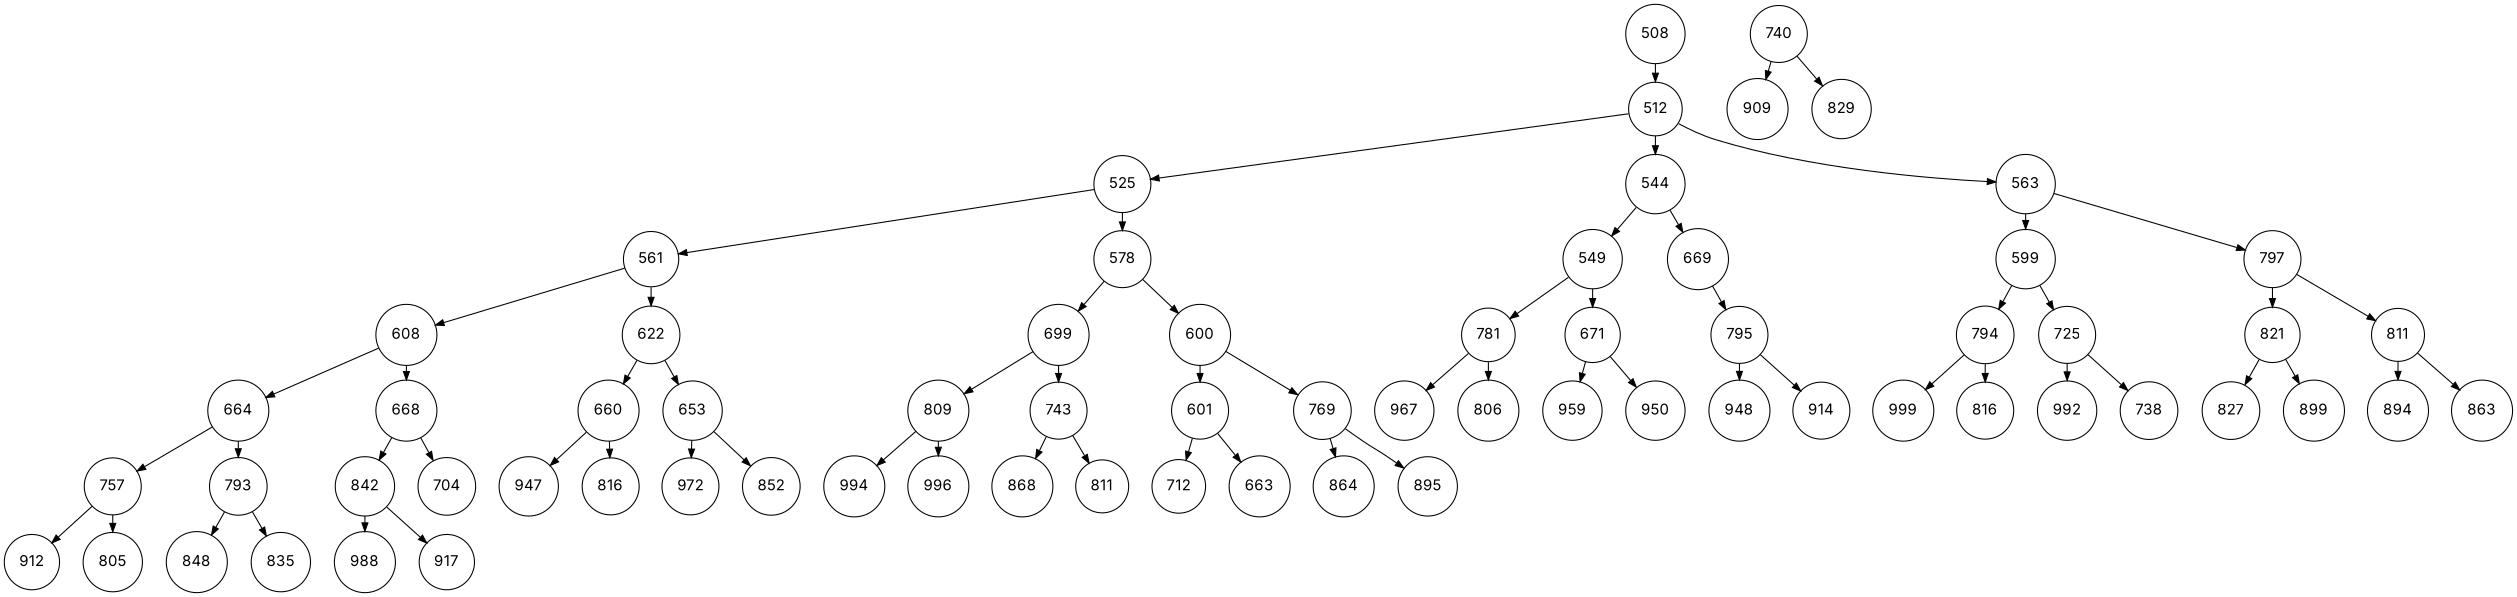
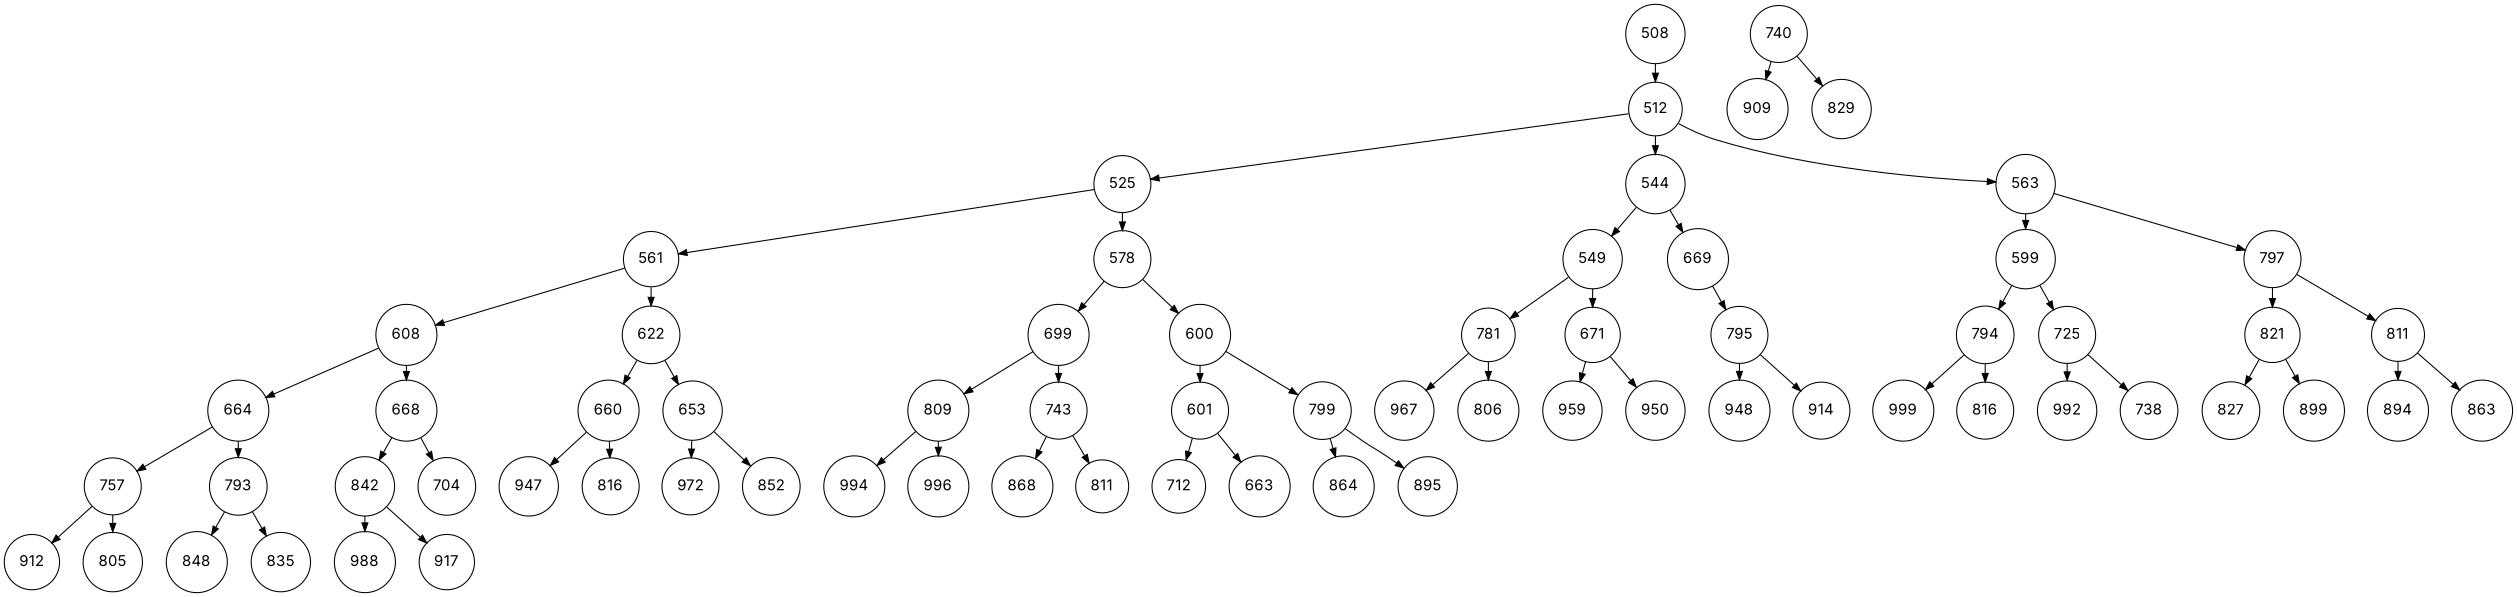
  digraph {
    fontname=Inter
    nodesep=0.3
    ranksep=0.2
    node [fontname=Inter shape=circle]
    edge [arrowsize=0.8 fontname=Inter side=left]
    n1 [label=508]
    n2 [label=512]
    n3 [label=525]
    n4 [label=561]
    n5 [label=578]
    n6 [label=544]
    n7 [label=563]
    n8 [label=608]
    n9 [label=622]
    n10 [label=699]
    n11 [label=600]
    n12 [label=549]
    n13 [label=669]
    n14 [label=599]
    n15 [label=797]
    n16 [label=664]
    n17 [label=668]
    n18 [label=660]
    n19 [label=653]
    n20 [label=809]
    n21 [label=743]
    n22 [label=601]
-   n23 [label=769]
+   n23 [label=799]
    n24 [label=781]
    n25 [label=671]
    n26 [label=795]
    n27 [label=794]
    n28 [label=725]
    n29 [label=821]
    n30 [label=811]
    n31 [label=757]
    n32 [label=793]
    n33 [label=842]
    n34 [label=704]
    n35 [label=947]
    n36 [label=816]
    n37 [label=972]
    n38 [label=852]
    n39 [label=994]
    n40 [label=996]
    n41 [label=868]
    n42 [label=811]
    n43 [label=712]
    n44 [label=663]
    n45 [label=864]
    n46 [label=895]
    n47 [label=967]
    n48 [label=806]
    n49 [label=959]
    n50 [label=950]
    n51 [label=948]
    n52 [label=914]
    n53 [label=740]
    n54 [label=909]
    n55 [label=829]
    n56 [label=999]
    n57 [label=816]
    n58 [label=992]
    n59 [label=738]
    n60 [label=827]
    n61 [label=899]
    n62 [label=894]
    n63 [label=863]
    n64 [label=912]
    n65 [label=805]
    n66 [label=848]
    n67 [label=835]
    n68 [label=988]
    n69 [label=917]
    n1 -> n2 [side=""]
    n2 -> n3
    n2 -> n6
    n2 -> n7 [side=""]
    n3 -> n4
    n3 -> n5 [side=""]
    n4 -> n8
    n4 -> n9 [side=""]
    n5 -> n10
    n5 -> n11 [side=""]
    n6 -> n12
    n6 -> n13 [side=""]
    n7 -> n14
    n7 -> n15 [side=""]
    n8 -> n16
    n8 -> n17 [side=""]
    n9 -> n18
    n9 -> n19 [side=""]
    n10 -> n20
    n10 -> n21 [side=""]
    n11 -> n22
    n11 -> n23 [side=""]
    n12 -> n24
    n12 -> n25 [side=""]
    n13 -> n26
    n14 -> n27
    n14 -> n28 [side=""]
    n15 -> n29
    n15 -> n30 [side=""]
    n16 -> n31
    n16 -> n32 [side=""]
    n17 -> n33
    n17 -> n34 [side=""]
    n18 -> n35
    n18 -> n36 [side=""]
    n19 -> n37
    n19 -> n38 [side=""]
    n20 -> n39
    n20 -> n40 [side=""]
    n21 -> n41
    n21 -> n42 [side=""]
    n22 -> n43
    n22 -> n44 [side=""]
    n23 -> n45
    n23 -> n46 [side=""]
    n24 -> n47
    n24 -> n48 [side=""]
    n25 -> n49
    n25 -> n50 [side=""]
    n26 -> n51
    n26 -> n52 [side=""]
    n27 -> n56
    n27 -> n57 [side=""]
    n28 -> n58
    n28 -> n59 [side=""]
    n29 -> n60
    n29 -> n61 [side=""]
    n30 -> n62
    n30 -> n63 [side=""]
    n31 -> n64
    n31 -> n65 [side=""]
    n32 -> n66
    n32 -> n67 [side=""]
    n33 -> n68
    n33 -> n69 [side=""]
    n53 -> n54
    n53 -> n55 [side=""]
  }
